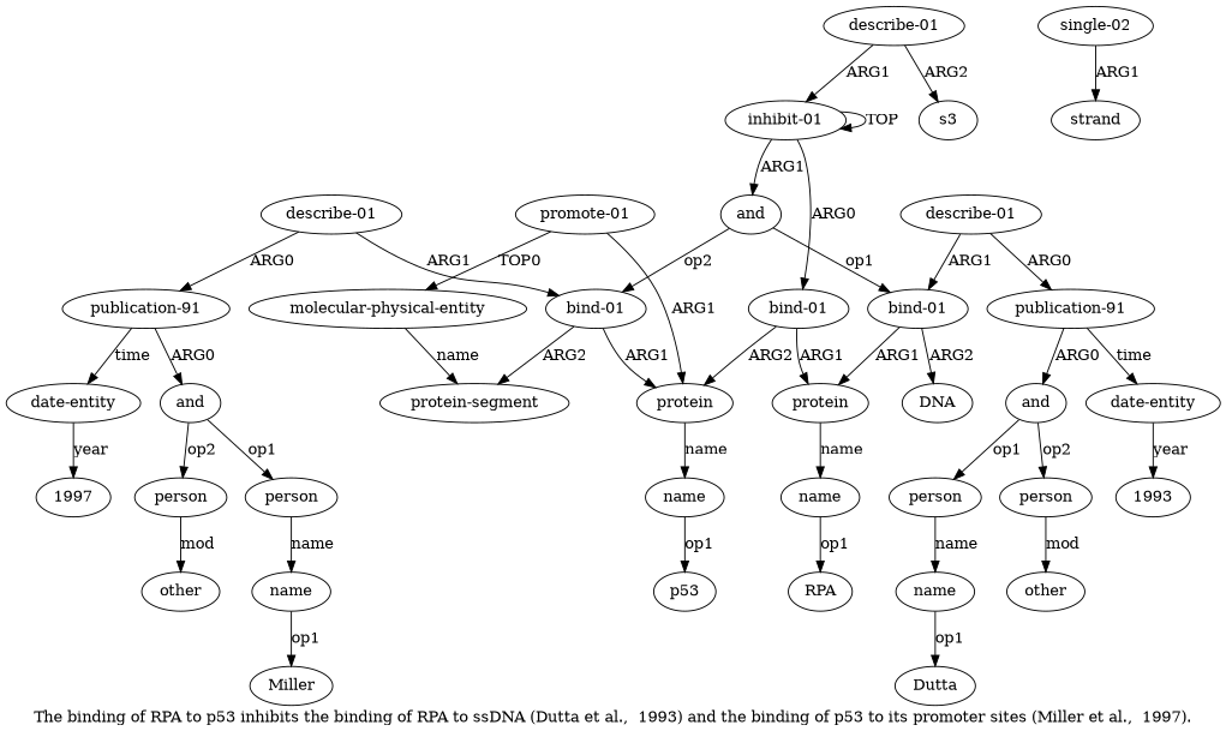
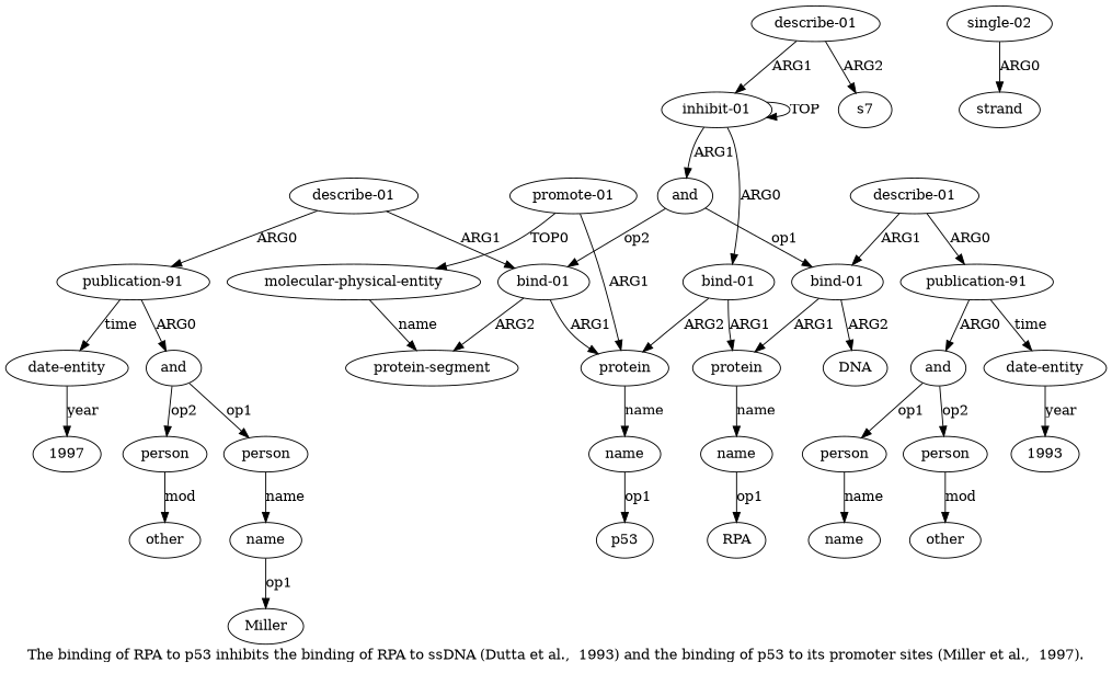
  digraph {
    label="The binding of RPA to p53 inhibits the binding of RPA to ssDNA (Dutta et al.,  1993) and the binding of p53 to its promoter sites (Miller et al.,  1997)."
    node [color=black gold_ind=-1 gold_label=name test_ind=-1 test_label=name]
    edge [color=black gold_label=ARG1 test_label=ARG1]
    n1 [gold_ind=20 gold_label="protein-segment" label="protein-segment" test_ind=20 test_label="protein-segment"]
    n2 [gold_ind=21 gold_label="molecular-physical-entity" label="molecular-physical-entity" test_ind=21 test_label="molecular-physical-entity"]
    n3 [gold_ind=22 gold_label="promote-01" label="promote-01" test_ind=22 test_label="promote-01"]
    n4 [gold_ind=4 gold_label=protein label=protein test_ind=4 test_label=protein]
    n5 [gold_ind=5 label=name test_ind=5]
    n6 [gold_label=p53 label=p53 test_label=p53]
    n7 [gold_ind=23 gold_label="describe-01" label="describe-01" test_ind=23 test_label="describe-01"]
    n8 [gold_ind=24 gold_label="publication-91" label="publication-91" test_ind=24 test_label="publication-91"]
    n9 [gold_ind=19 gold_label="bind-01" label="bind-01" test_ind=19 test_label="bind-01"]
    n10 [gold_ind=25 gold_label=and label=and test_ind=25 test_label=and]
    n11 [gold_ind=30 gold_label="date-entity" label="date-entity" test_ind=30 test_label="date-entity"]
    n12 [gold_ind=26 gold_label=person label=person test_ind=26 test_label=person]
    n13 [gold_ind=28 gold_label=person label=person test_ind=28 test_label=person]
    n14 [gold_label=1997 label=1997 test_label=1997]
    n15 [gold_ind=27 label=name test_ind=27]
    n16 [gold_ind=29 gold_label=other label=other test_ind=29 test_label=other]
    n17 [gold_label=Miller label=Miller test_label=Miller]
    n18 [gold_ind=31 gold_label="describe-01" label="describe-01" test_ind=31 test_label="describe-01"]
-   n19 [gold_ind=32 gold_label=s7 label=s3 test_ind=32 test_label=s7]
+   n19 [gold_ind=32 gold_label=s7 label=s7 test_ind=32 test_label=s7]
    n20 [gold_ind=0 gold_label="inhibit-01" label="inhibit-01" test_ind=0 test_label="inhibit-01"]
    n21 [gold_ind=1 gold_label="bind-01" label="bind-01" test_ind=1 test_label="bind-01"]
    n22 [gold_ind=6 gold_label=and label=and test_ind=6 test_label=and]
    n23 [gold_ind=2 gold_label=protein label=protein test_ind=2 test_label=protein]
    n24 [gold_ind=7 gold_label="bind-01" label="bind-01" test_ind=7 test_label="bind-01"]
    n25 [gold_label=1993 label=1993 test_label=1993]
-   n26 [gold_label=Dutta label=Dutta test_label=Dutta]
    n27 [gold_ind=15 label=name test_ind=15]
    n28 [gold_ind=14 gold_label=person label=person test_ind=14 test_label=person]
    n29 [gold_ind=17 gold_label=other label=other test_ind=17 test_label=other]
    n30 [gold_ind=16 gold_label=person label=person test_ind=16 test_label=person]
    n31 [gold_ind=11 gold_label="describe-01" label="describe-01" test_ind=11 test_label="describe-01"]
    n32 [gold_ind=12 gold_label="publication-91" label="publication-91" test_ind=12 test_label="publication-91"]
    n33 [gold_ind=13 gold_label=and label=and test_ind=13 test_label=and]
    n34 [gold_ind=18 gold_label="date-entity" label="date-entity" test_ind=18 test_label="date-entity"]
    n35 [gold_ind=8 gold_label=DNA label=DNA test_ind=8 test_label=DNA]
    n36 [gold_ind=3 label=name test_ind=3]
    n37 [gold_ind=10 gold_label="single-02" label="single-02" test_ind=10 test_label="single-02"]
    n38 [gold_ind=9 gold_label=strand label=strand test_ind=9 test_label=strand]
    n39 [gold_label=RPA label=RPA test_label=RPA]
    n2 -> n1 [gold_label=part label=name test_label=part]
    n3 -> n2 [gold_label=ARG0 label=TOP0 test_label=ARG0]
    n3 -> n4 [label=ARG1]
    n4 -> n5 [gold_label=name label=name test_label=name]
    n5 -> n6 [gold_label=op1 label=op1 test_label=op1]
    n7 -> n8 [gold_label=ARG0 label=ARG0 test_label=ARG0]
    n7 -> n9 [label=ARG1]
    n8 -> n10 [gold_label=ARG0 label=ARG0 test_label=ARG0]
    n8 -> n11 [gold_label=time label=time test_label=time]
    n9 -> n1 [gold_label=ARG2 label=ARG2 test_label=ARG2]
    n9 -> n4 [label=ARG1]
    n10 -> n12 [gold_label=op1 label=op1 test_label=op1]
    n10 -> n13 [gold_label=op2 label=op2 test_label=op2]
    n11 -> n14 [gold_label=year label=year test_label=year]
    n12 -> n15 [gold_label=name label=name test_label=name]
    n13 -> n16 [gold_label=mod label=mod test_label=mod]
    n15 -> n17 [gold_label=op1 label=op1 test_label=op1]
    n18 -> n19 [gold_label=ARG2 label=ARG2 test_label=ARG2]
    n18 -> n20 [label=ARG1]
    n20 -> n20 [gold_label=TOP label=TOP test_label=TOP]
    n20 -> n21 [gold_label=ARG0 label=ARG0 test_label=ARG0]
    n20 -> n22 [label=ARG1]
    n21 -> n4 [gold_label=ARG2 label=ARG2 test_label=ARG2]
    n21 -> n23 [label=ARG1]
    n22 -> n9 [gold_label=op2 label=op2 test_label=op2]
    n22 -> n24 [gold_label=op1 label=op1 test_label=op1]
    n23 -> n36 [gold_label=name label=name test_label=name]
    n24 -> n23 [label=ARG1]
    n24 -> n35 [gold_label=ARG2 label=ARG2 test_label=ARG2]
-   n27 -> n26 [gold_label=op1 label=op1 test_label=op1]
    n28 -> n27 [gold_label=name label=name test_label=name]
    n30 -> n29 [gold_label=mod label=mod test_label=mod]
    n31 -> n24 [label=ARG1]
    n31 -> n32 [gold_label=ARG0 label=ARG0 test_label=ARG0]
    n32 -> n33 [gold_label=ARG0 label=ARG0 test_label=ARG0]
    n32 -> n34 [gold_label=time label=time test_label=time]
    n33 -> n28 [gold_label=op1 label=op1 test_label=op1]
    n33 -> n30 [gold_label=op2 label=op2 test_label=op2]
    n34 -> n25 [gold_label=year label=year test_label=year]
    n36 -> n39 [gold_label=op1 label=op1 test_label=op1]
-   n37 -> n38 [label=ARG1]
+   n37 -> n38 [label=ARG0]
  }
